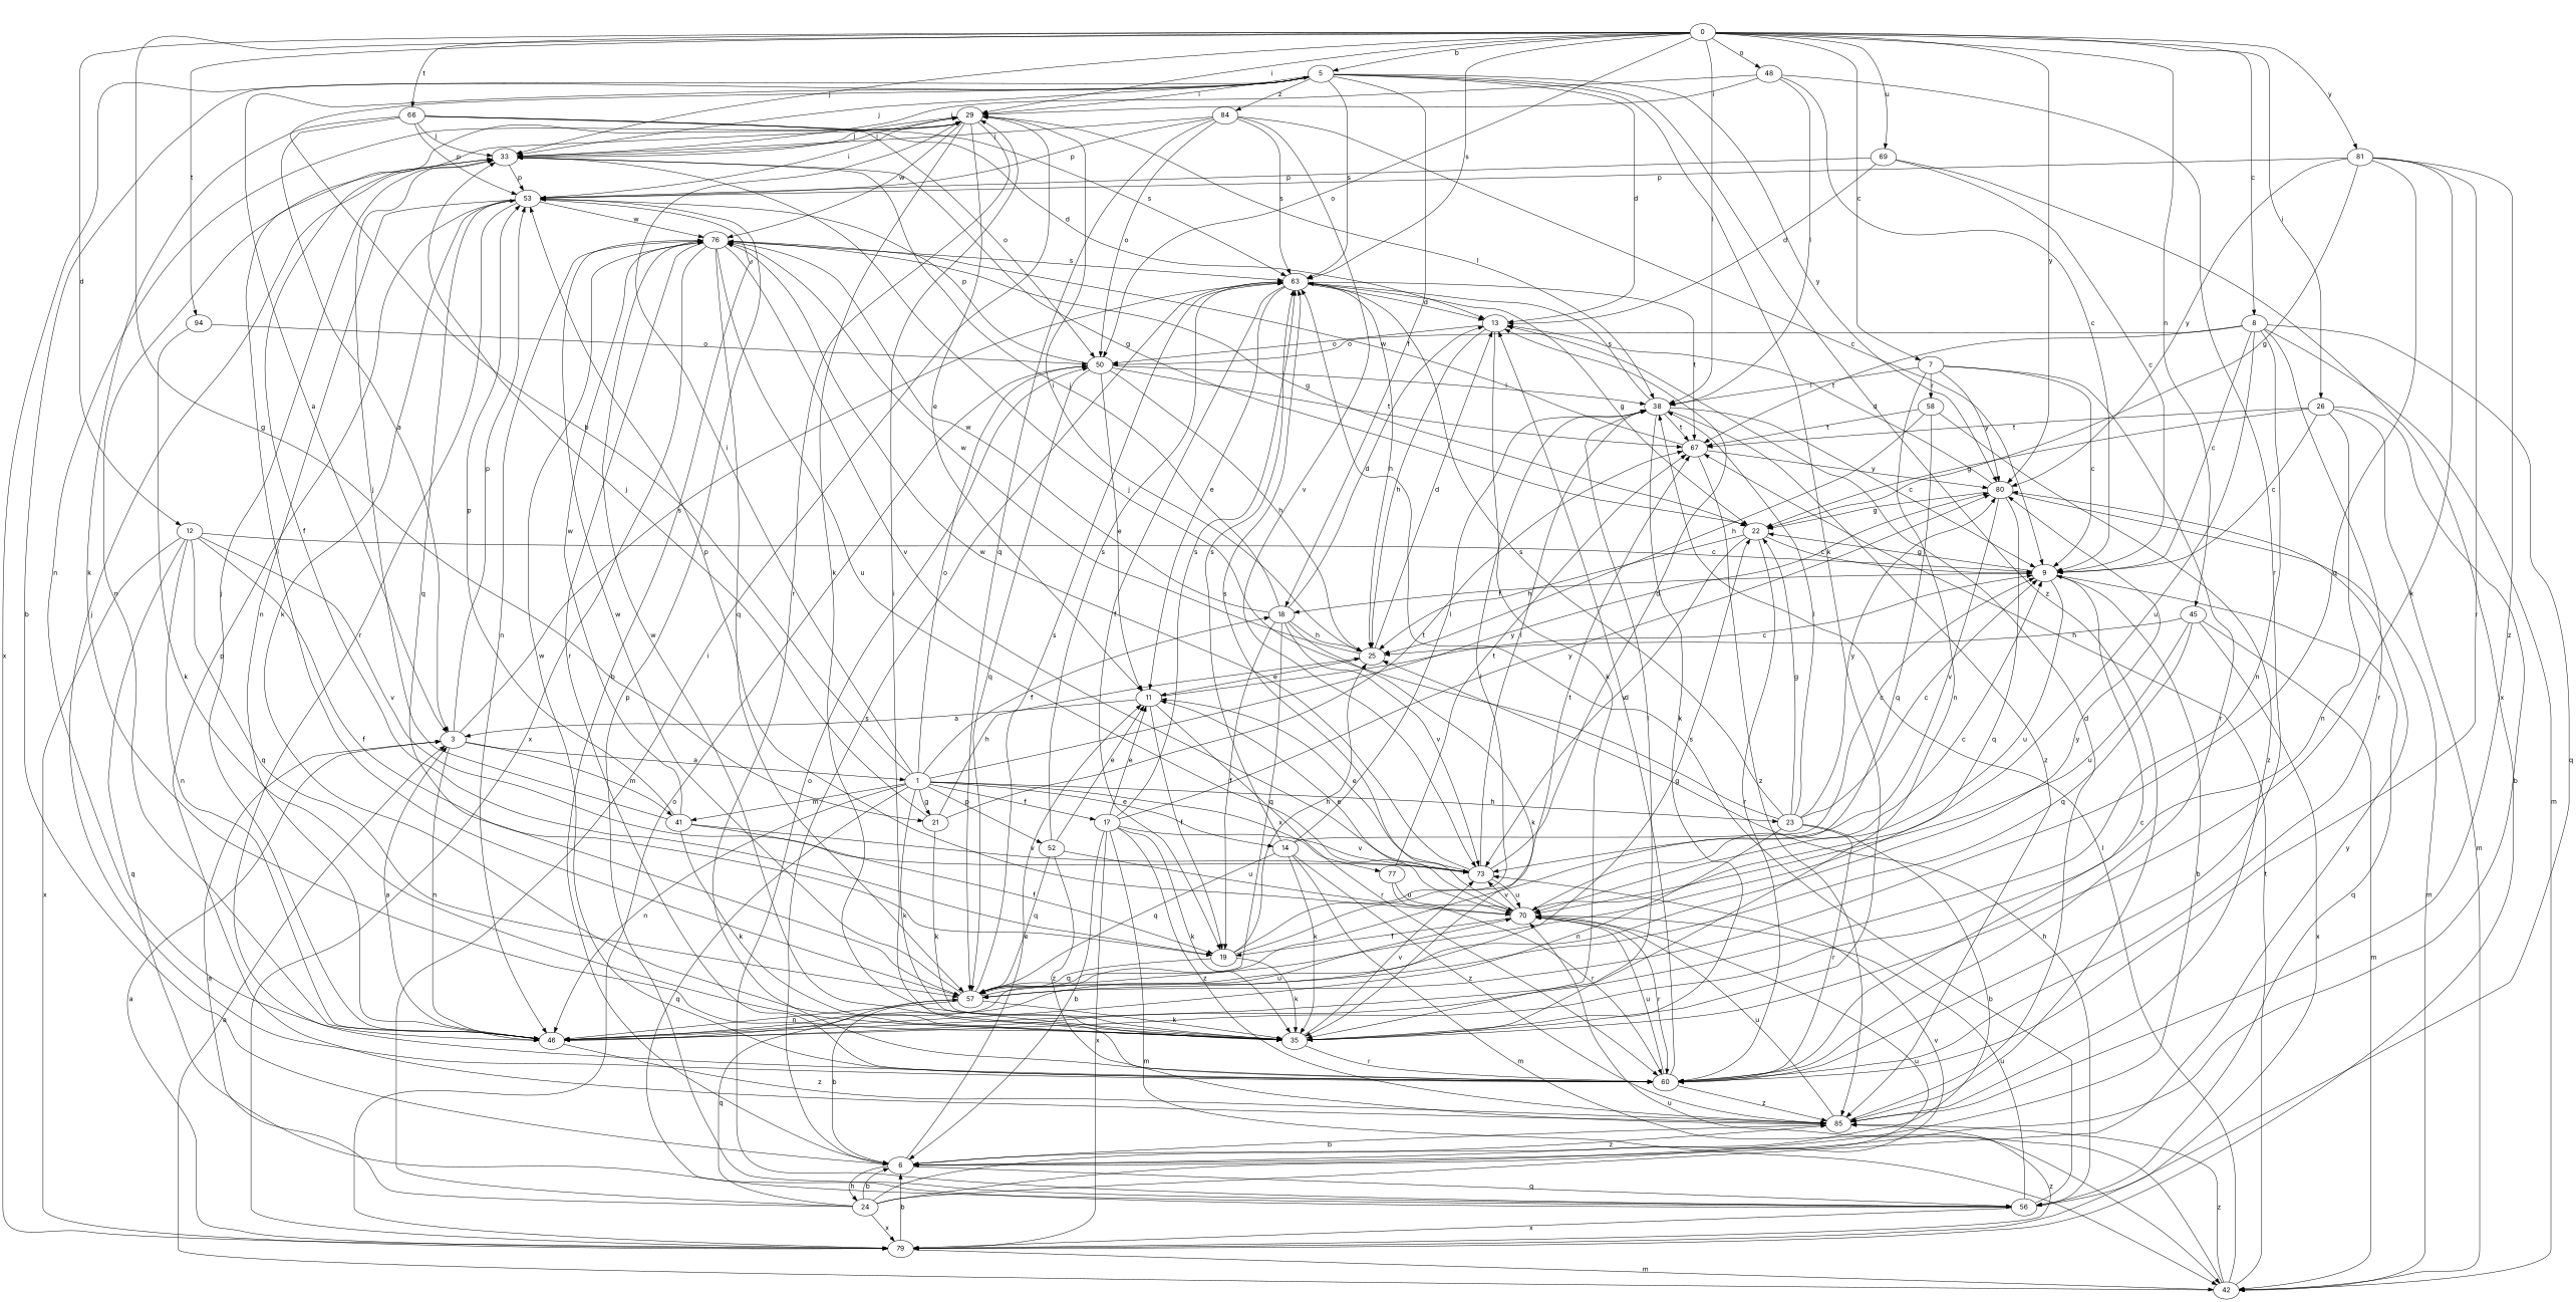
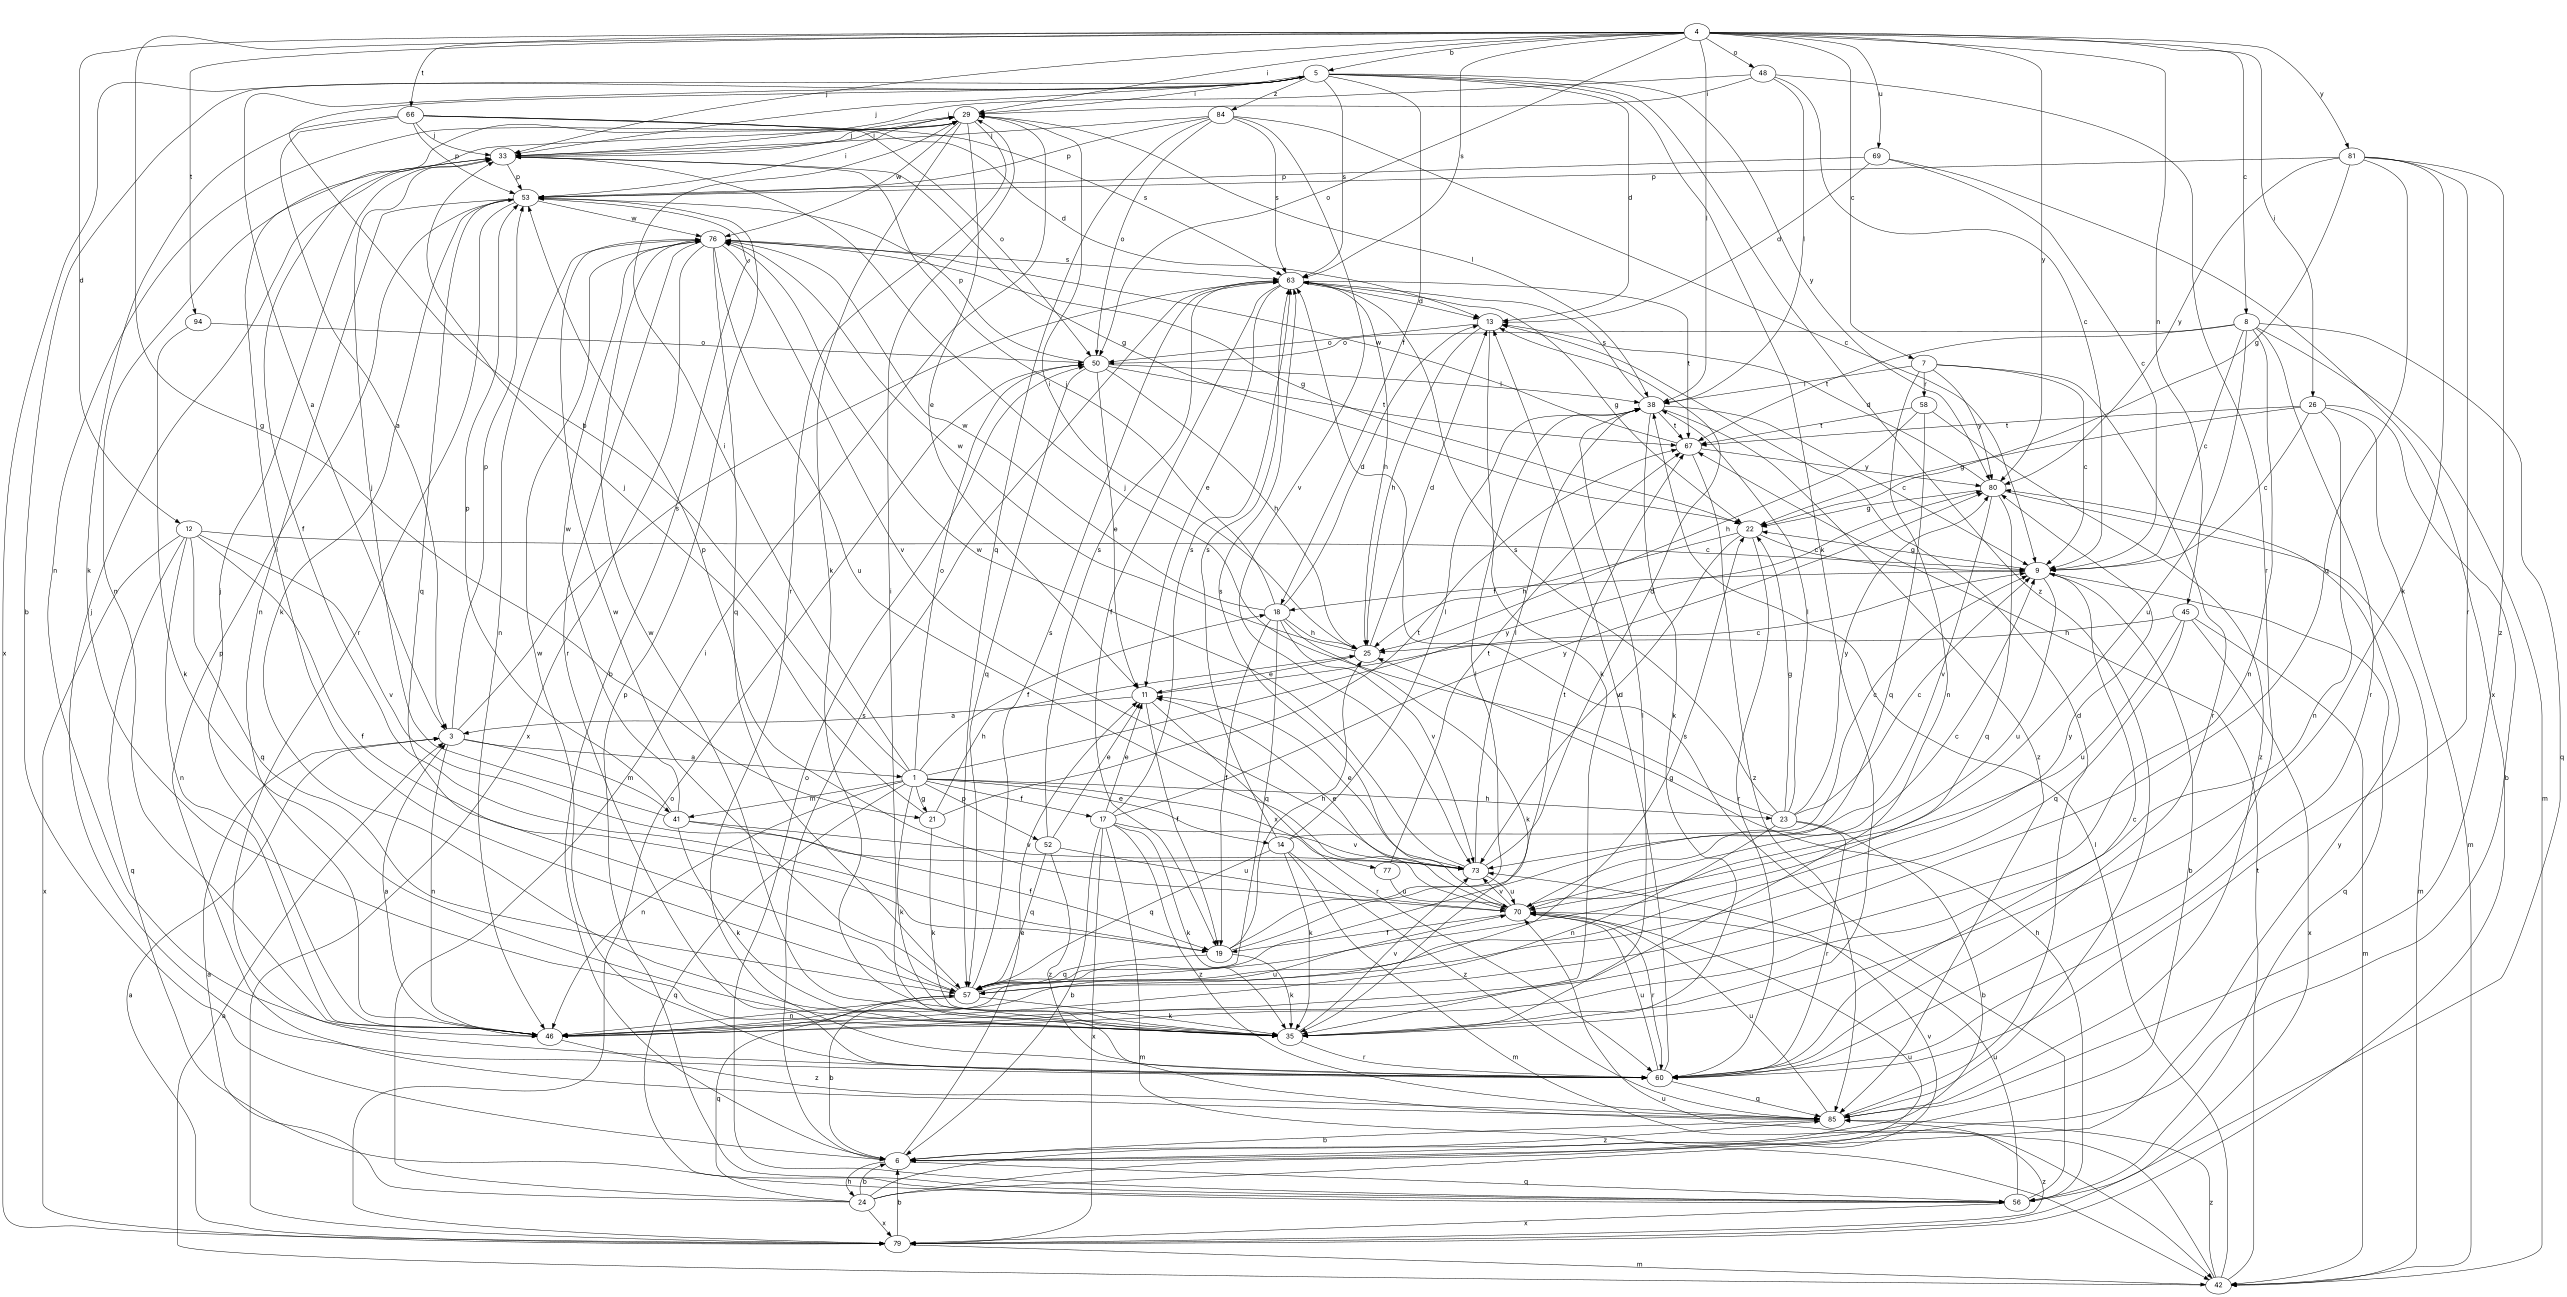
  strict digraph {
    fontname=Inter
    node [fontname=Inter]
    edge [fontname=Inter]
-   0
+   0 [label=4]
    5
    7
    8
    12
    21
    26
    29
    33
    38
    45
    48
    50
    63
    n15 [label=94]
    66
    69
    81
    n19 [label=80]
    18
    35
    3
    6
    13
    79
    84
    85
    46
    9
    58
    60
    56
    42
    67
    70
    19
    57
    73
    25
    22
    n41 [label=11]
    76
    53
    1
    14
    17
    23
    41
    52
    77
    24
    0 -> 5 [label=b]
    0 -> 7 [label=c]
    0 -> 8 [label=c]
    0 -> 12 [label=d]
    0 -> 21 [label=g]
    0 -> 26 [label=i]
    0 -> 29 [label=i]
    0 -> 33 [label=j]
    0 -> 38 [label=l]
    0 -> 45 [label=n]
    0 -> 48 [label=o]
    0 -> 50 [label=o]
    0 -> 63 [label=s]
    0 -> n15 [label=t]
    0 -> 66 [label=t]
    0 -> 69 [label=u]
    0 -> 81 [label=y]
    0 -> n19 [label=y]
    5 -> 29 [label=i]
    5 -> 33 [label=j]
    5 -> 63 [label=s]
    5 -> n19 [label=y]
    5 -> 18 [label=f]
    5 -> 35 [label=k]
    5 -> 3 [label=a]
    5 -> 6 [label=b]
    5 -> 13 [label=d]
    5 -> 79 [label=x]
    5 -> 84 [label=z]
    5 -> 85 [label=z]
    7 -> 38 [label=l]
    7 -> n19 [label=y]
    7 -> 46 [label=n]
    7 -> 9 [label=c]
    7 -> 58 [label=r]
    7 -> 60 [label=r]
    8 -> 50 [label=o]
    8 -> 46 [label=n]
    8 -> 9 [label=c]
    8 -> 60 [label=r]
    8 -> 56 [label=q]
    8 -> 42 [label=m]
    8 -> 67 [label=t]
    8 -> 70 [label=u]
    12 -> 79 [label=x]
    12 -> 46 [label=n]
    12 -> 9 [label=c]
    12 -> 56 [label=q]
    12 -> 19 [label=f]
    12 -> 57 [label=q]
    12 -> 73 [label=v]
    21 -> 33 [label=j]
    21 -> 35 [label=k]
    21 -> 67 [label=t]
    21 -> 25 [label=h]
    26 -> 6 [label=b]
    26 -> 46 [label=n]
    26 -> 9 [label=c]
    26 -> 42 [label=m]
    26 -> 67 [label=t]
    26 -> 22 [label=g]
    29 -> 33 [label=j]
    29 -> 38 [label=l]
    29 -> 35 [label=k]
    29 -> 46 [label=n]
    29 -> 60 [label=r]
    29 -> 19 [label=f]
    29 -> n41 [label=e]
    29 -> 76 [label=w]
    33 -> 29 [label=i]
    33 -> 46 [label=n]
    33 -> 22 [label=g]
    33 -> 53 [label=p]
    38 -> 63 [label=s]
    38 -> 35 [label=k]
    38 -> 85 [label=z]
    38 -> 9 [label=c]
    38 -> 67 [label=t]
    45 -> 79 [label=x]
    45 -> 42 [label=m]
    45 -> 70 [label=u]
    45 -> 57 [label=q]
    45 -> 25 [label=h]
    48 -> 29 [label=i]
    48 -> 33 [label=j]
    48 -> 38 [label=l]
    48 -> 9 [label=c]
    48 -> 60 [label=r]
    50 -> 38 [label=l]
    50 -> 67 [label=t]
    50 -> 57 [label=q]
    50 -> 25 [label=h]
    50 -> n41 [label=e]
    50 -> 53 [label=p]
    63 -> 13 [label=d]
    63 -> 67 [label=t]
    63 -> 19 [label=f]
    63 -> 25 [label=h]
    63 -> 22 [label=g]
    63 -> n41 [label=e]
    n15 -> 50 [label=o]
    n15 -> 35 [label=k]
    66 -> 33 [label=j]
    66 -> 50 [label=o]
    66 -> 63 [label=s]
    66 -> 35 [label=k]
    66 -> 3 [label=a]
    66 -> 13 [label=d]
    66 -> 53 [label=p]
    69 -> 13 [label=d]
    69 -> 79 [label=x]
    69 -> 9 [label=c]
    69 -> 53 [label=p]
    81 -> n19 [label=y]
    81 -> 35 [label=k]
    81 -> 85 [label=z]
    81 -> 60 [label=r]
    81 -> 57 [label=q]
    81 -> 22 [label=g]
    81 -> 53 [label=p]
    n19 -> 13 [label=d]
    n19 -> 42 [label=m]
    n19 -> 57 [label=q]
    n19 -> 73 [label=v]
    n19 -> 22 [label=g]
    18 -> 33 [label=j]
    18 -> 35 [label=k]
    18 -> 13 [label=d]
    18 -> 19 [label=f]
    18 -> 57 [label=q]
    18 -> 73 [label=v]
    18 -> 25 [label=h]
    18 -> 76 [label=w]
    35 -> 38 [label=l]
    35 -> 60 [label=r]
    35 -> 73 [label=v]
    35 -> 76 [label=w]
    3 -> 63 [label=s]
    3 -> 46 [label=n]
    3 -> 53 [label=p]
    3 -> 1 [label=a]
    3 -> 41 [label=m]
    6 -> 63 [label=s]
    6 -> 85 [label=z]
    6 -> 56 [label=q]
    6 -> n41 [label=e]
    6 -> 24 [label=h]
    13 -> 50 [label=o]
    13 -> 35 [label=k]
    13 -> 25 [label=h]
    79 -> 50 [label=o]
    79 -> 3 [label=a]
    79 -> 6 [label=b]
    79 -> 85 [label=z]
    79 -> 42 [label=m]
    84 -> 33 [label=j]
    84 -> 50 [label=o]
    84 -> 63 [label=s]
    84 -> 9 [label=c]
    84 -> 57 [label=q]
    84 -> 73 [label=v]
    84 -> 53 [label=p]
    85 -> 6 [label=b]
    85 -> 13 [label=d]
    85 -> 70 [label=u]
    85 -> 53 [label=p]
    46 -> 33 [label=j]
    46 -> 3 [label=a]
    46 -> 85 [label=z]
    46 -> 70 [label=u]
    46 -> 22 [label=g]
    9 -> 18 [label=f]
    9 -> 6 [label=b]
    9 -> 56 [label=q]
    9 -> 70 [label=u]
    9 -> 22 [label=g]
    58 -> 85 [label=z]
    58 -> 67 [label=t]
    58 -> 57 [label=q]
    58 -> 25 [label=h]
    60 -> 29 [label=i]
    60 -> 33 [label=j]
    60 -> 13 [label=d]
-   60 -> 85 [label=z]
+   60 -> 85 [label=q]
    60 -> 9 [label=c]
    60 -> 70 [label=u]
    60 -> 76 [label=w]
    56 -> 50 [label=o]
    56 -> 63 [label=s]
    56 -> 79 [label=x]
    56 -> 70 [label=u]
    56 -> 25 [label=h]
    56 -> 53 [label=p]
    42 -> 38 [label=l]
    42 -> 3 [label=a]
    42 -> 85 [label=z]
    42 -> 67 [label=t]
    42 -> 70 [label=u]
    67 -> n19 [label=y]
    67 -> 85 [label=z]
    67 -> 76 [label=w]
    70 -> 63 [label=s]
    70 -> 9 [label=c]
    70 -> 60 [label=r]
    70 -> 19 [label=f]
    70 -> 73 [label=v]
    70 -> n41 [label=e]
    70 -> 53 [label=p]
    19 -> 38 [label=l]
    19 -> 35 [label=k]
    19 -> 67 [label=t]
    19 -> 57 [label=q]
    19 -> 25 [label=h]
    57 -> 29 [label=i]
    57 -> 63 [label=s]
    57 -> n19 [label=y]
    57 -> 35 [label=k]
    57 -> 6 [label=b]
    57 -> 46 [label=n]
    57 -> 76 [label=w]
    73 -> 38 [label=l]
    73 -> 13 [label=d]
    73 -> 70 [label=u]
    73 -> n41 [label=e]
    73 -> 76 [label=w]
    25 -> 29 [label=i]
    25 -> 13 [label=d]
    25 -> n41 [label=e]
    25 -> 76 [label=w]
    22 -> 9 [label=c]
    22 -> 60 [label=r]
    22 -> 73 [label=v]
    22 -> 25 [label=h]
    n41 -> 3 [label=a]
    n41 -> 9 [label=c]
    n41 -> 60 [label=r]
    n41 -> 19 [label=f]
    76 -> 63 [label=s]
    76 -> 79 [label=x]
    76 -> 46 [label=n]
    76 -> 60 [label=r]
    76 -> 70 [label=u]
    76 -> 57 [label=q]
    76 -> 73 [label=v]
    76 -> 22 [label=g]
    53 -> 29 [label=i]
    53 -> 35 [label=k]
    53 -> 6 [label=b]
    53 -> 46 [label=n]
    53 -> 60 [label=r]
    53 -> 57 [label=q]
    53 -> 76 [label=w]
    1 -> 5 [label=b]
    1 -> 21 [label=g]
    1 -> 29 [label=i]
    1 -> 50 [label=o]
    1 -> n19 [label=y]
    1 -> 18 [label=f]
    1 -> 35 [label=k]
    1 -> 46 [label=n]
    1 -> 56 [label=q]
    1 -> 14 [label=e]
    1 -> 17 [label=f]
    1 -> 23 [label=h]
    1 -> 41 [label=m]
    1 -> 52 [label=p]
    1 -> 77 [label=x]
    14 -> 38 [label=l]
    14 -> 63 [label=s]
    14 -> 35 [label=k]
    14 -> 85 [label=z]
    14 -> 9 [label=c]
    14 -> 42 [label=m]
    14 -> 57 [label=q]
    17 -> 63 [label=s]
    17 -> n19 [label=y]
    17 -> 35 [label=k]
    17 -> 6 [label=b]
    17 -> 79 [label=x]
    17 -> 85 [label=z]
    17 -> 42 [label=m]
    17 -> 73 [label=v]
    17 -> n41 [label=e]
    23 -> 33 [label=j]
    23 -> 38 [label=l]
    23 -> 63 [label=s]
    23 -> n19 [label=y]
    23 -> 6 [label=b]
    23 -> 46 [label=n]
    23 -> 9 [label=c]
    23 -> 60 [label=r]
    23 -> 22 [label=g]
    41 -> 33 [label=j]
    41 -> 35 [label=k]
    41 -> 19 [label=f]
    41 -> 73 [label=v]
    41 -> 76 [label=w]
    41 -> 53 [label=p]
    52 -> 63 [label=s]
    52 -> 85 [label=z]
    52 -> 70 [label=u]
    52 -> 57 [label=q]
    52 -> n41 [label=e]
-   77 -> 60 [label=r]
    77 -> 67 [label=t]
    77 -> 70 [label=u]
    24 -> 29 [label=i]
    24 -> n19 [label=y]
    24 -> 3 [label=a]
    24 -> 6 [label=b]
    24 -> 79 [label=x]
    24 -> 70 [label=u]
    24 -> 57 [label=q]
    24 -> 73 [label=v]
  }
